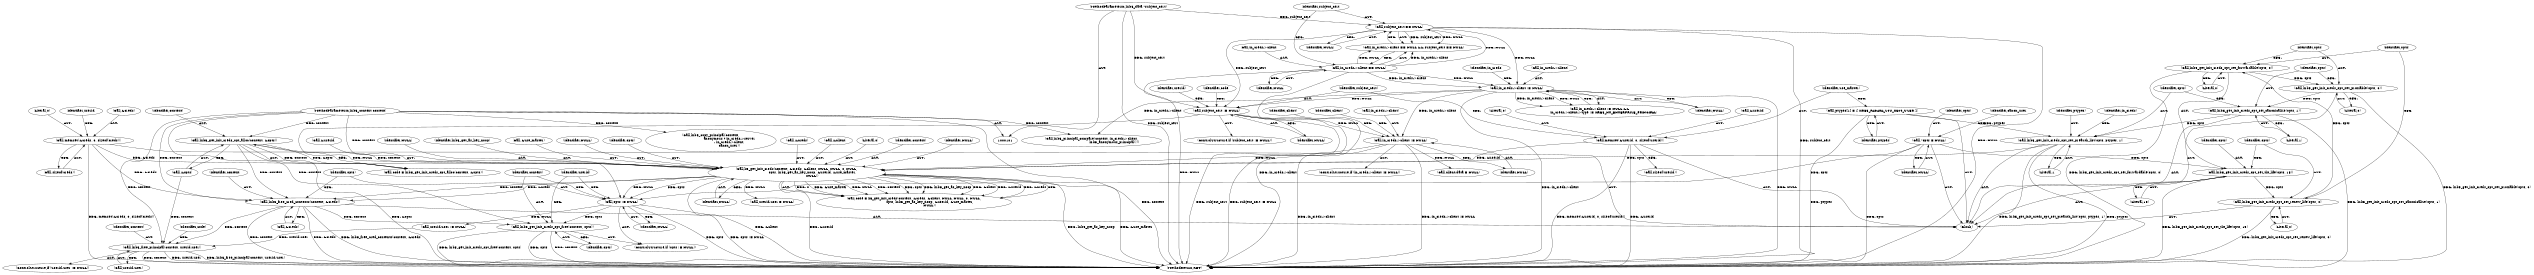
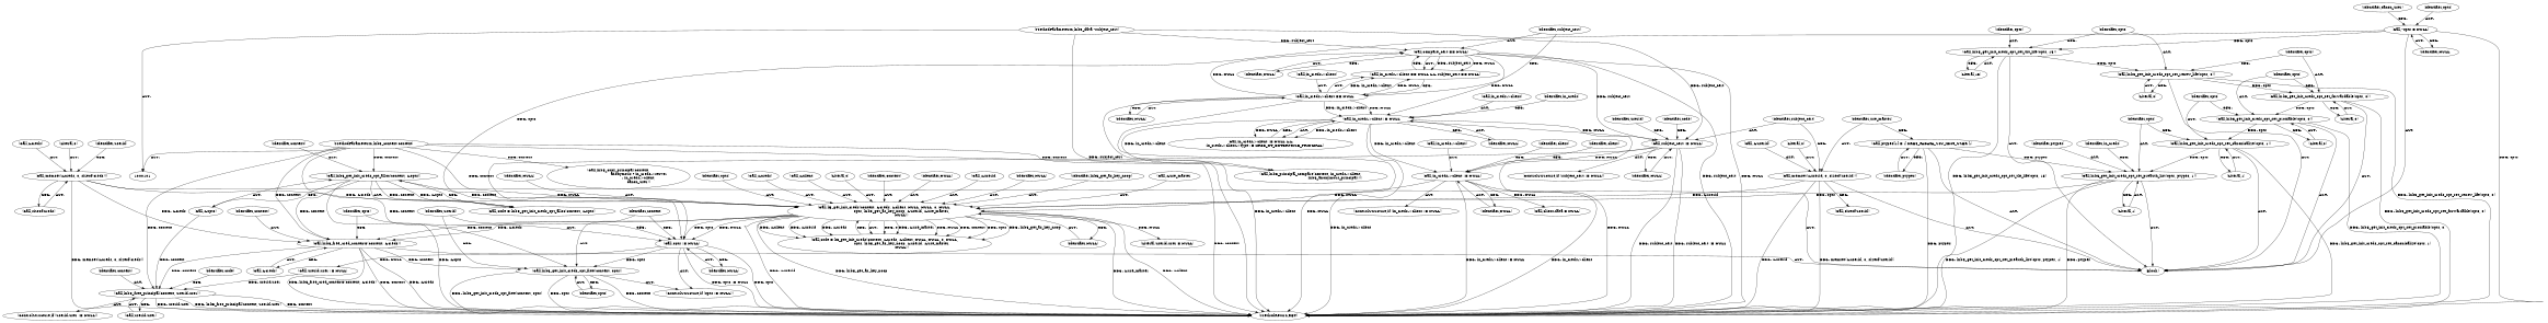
  digraph {
    n1 [label="(Call,krb5_get_init_creds_opt_free(context, opts))"]
    n2 [label="(ControlStructure,if (opts != NULL))"]
    n3 [label="(MethodReturn,RET)"]
    n4 [label="(Identifier,opts)"]
    n5 [label="(Call,krb5_free_principal(context, userid.user))"]
    n6 [label="(Call,userid.user)"]
    n7 [label="(ControlStructure,if (userid.user != NULL))"]
    n8 [label="(Call,krb5_free_cred_contents(context, &creds))"]
    n9 [label="(Block,)"]
    n10 [label="(Call,&creds)"]
    n11 [label="(Call,krb5_get_init_creds_opt_alloc(context, &opts))"]
    n12 [label="(Call,k5_get_init_creds(context, &creds, &client, NULL, NULL, 0, NULL,\n                              opts, krb5_get_as_key_noop, &userid, &use_master,\n                              NULL))"]
    n13 [label="(Call,&opts)"]
    n14 [label="(Call,code = krb5_get_init_creds_opt_alloc(context, &opts))"]
    n15 [label="(Call,opts != NULL)"]
-   n16 [label="(Call,userid.user = NULL)"]
+   n16 [label="(Literal,userid.user = NULL)"]
    n17 [label="(Call,code = k5_get_init_creds(context, &creds, &client, NULL, NULL, 0, NULL,\n                              opts, krb5_get_as_key_noop, &userid, &use_master,\n                              NULL))"]
    n18 [label="(Identifier,NULL)"]
    n19 [label="(MethodParameterIn,krb5_context context)"]
    n20 [label="(Call,krb5_principal_compare(context, in_creds->client,\n                                           krb5_anonymous_principal()))"]
    n21 [label="(Call,krb5_copy_principal(context,\n                                   anonymous ? in_creds->server\n                                   : in_creds->client,\n                                   canon_user))"]
    1000101
    n23 [label="(Identifier,NULL)"]
    n24 [label="(Call,userid.user != NULL)"]
    n25 [label="(Call,memset(&creds, 0, sizeof(creds)))"]
    n26 [label="(Call,sizeof(creds))"]
    n27 [label="(Call,in_creds->client != NULL)"]
    n28 [label="(ControlStructure,if (in_creds->client != NULL))"]
    n29 [label="(Call,client.data = NULL)"]
    n30 [label="(Identifier,NULL)"]
    n31 [label="(Call,in_creds->client != NULL)"]
    n32 [label="(Call,subject_cert != NULL)"]
    n33 [label="(Call,in_creds->client != NULL &&\n        in_creds->client->type != KRB5_NT_ENTERPRISE_PRINCIPAL)"]
    n34 [label="(Identifier,NULL)"]
    n35 [label="(ControlStructure,if (subject_cert != NULL))"]
    n36 [label="(Identifier,NULL)"]
    n37 [label="(Call,in_creds->client == NULL)"]
-   n38 [label="(Call,subject_cert == NULL)"]
+   n38 [label="(Call,compare_cert == NULL)"]
    n39 [label="(Call,in_creds->client == NULL && subject_cert == NULL)"]
    n40 [label="(Identifier,NULL)"]
    n41 [label="(Identifier,NULL)"]
    n42 [label="(MethodParameterIn,krb5_data *subject_cert)"]
    n43 [label="(Call,krb5_get_init_creds_opt_set_preauth_list(opts, ptypes, 1))"]
    n44 [label="(Literal,1)"]
    n45 [label="(Call,krb5_get_init_creds_opt_set_canonicalize(opts, 1))"]
    n46 [label="(Literal,1)"]
    n47 [label="(Call,krb5_get_init_creds_opt_set_proxiable(opts, 0))"]
    n48 [label="(Literal,0)"]
    n49 [label="(Call,krb5_get_init_creds_opt_set_forwardable(opts, 0))"]
    n50 [label="(Literal,0)"]
    n51 [label="(Call,krb5_get_init_creds_opt_set_renew_life(opts, 0))"]
    n52 [label="(Literal,0)"]
    n53 [label="(Call,krb5_get_init_creds_opt_set_tkt_life(opts, 15))"]
    n54 [label="(Literal,15)"]
    n55 [label="(Call,*opts = NULL)"]
    n56 [label="(Identifier,NULL)"]
    n57 [label="(Call,ptypes[1] = { KRB5_PADATA_S4U_X509_USER })"]
    n58 [label="(Identifier,ptypes)"]
    n59 [label="(Call,memset(&userid, 0, sizeof(userid)))"]
    n60 [label="(Call,sizeof(userid))"]
    n61 [label="(Identifier,userid)"]
    n62 [label="(Identifier,context)"]
    n63 [label="(Call,in_creds->client)"]
    n64 [label="(Literal,0)"]
    n65 [label="(Identifier,opts)"]
    n66 [label="(Call,&use_master)"]
    n67 [label="(Identifier,opts)"]
    n68 [label="(Identifier,opts)"]
    n69 [label="(Identifier,context)"]
    n70 [label="(Identifier,context)"]
    n71 [label="(Identifier,userid)"]
    n72 [label="(Identifier,ptypes)"]
    n73 [label="(Identifier,code)"]
    n74 [label="(Identifier,opts)"]
    n75 [label="(Identifier,NULL)"]
    n76 [label="(Identifier,canon_user)"]
    n77 [label="(Call,&creds)"]
    n78 [label="(Identifier,code)"]
    n79 [label="(Identifier,opts)"]
    n80 [label="(Literal,0)"]
    n81 [label="(Identifier,opts)"]
    n82 [label="(Call,&creds)"]
    n83 [label="(Call,&client)"]
    n84 [label="(Identifier,userid)"]
    n85 [label="(Identifier,subject_cert)"]
    n86 [label="(Identifier,client)"]
    n87 [label="(Literal,0)"]
    n88 [label="(Identifier,context)"]
    n89 [label="(Identifier,NULL)"]
    n90 [label="(Call,&userid)"]
    n91 [label="(Call,in_creds->client)"]
    n92 [label="(Identifier,context)"]
    n93 [label="(Call,&userid)"]
    n94 [label="(Identifier,opts)"]
    n95 [label="(Call,in_creds->client)"]
    n96 [label="(Identifier,in_creds)"]
    n97 [label="(Identifier,client)"]
    n98 [label="(Identifier,NULL)"]
    n99 [label="(Identifier,opts)"]
    n100 [label="(Identifier,subject_cert)"]
    n101 [label="(Identifier,opts)"]
    n102 [label="(Identifier,use_master)"]
    n103 [label="(Identifier,krb5_get_as_key_noop)"]
    n104 [label="(Identifier,in_creds)"]
    n1 -> n2 [label="AST: "]
    n1 -> n3 [label="DDG: krb5_get_init_creds_opt_free(context, opts)"]
    n1 -> n3 [label="DDG: opts"]
    n1 -> n3 [label="DDG: context"]
    n1 -> n4 [label="CFG: "]
    n4 -> n1 [label="AST: "]
    n5 -> n3 [label="DDG: userid.user"]
    n5 -> n3 [label="DDG: krb5_free_principal(context, userid.user)"]
    n5 -> n3 [label="DDG: context"]
    n5 -> n6 [label="CFG: "]
    n5 -> n7 [label="AST: "]
    n6 -> n5 [label="AST: "]
    n8 -> n1 [label="DDG: context"]
    n8 -> n3 [label="DDG: context"]
    n8 -> n3 [label="DDG: &creds"]
    n8 -> n3 [label="DDG: krb5_free_cred_contents(context, &creds)"]
    n8 -> n5 [label="DDG: context"]
    n8 -> n9 [label="AST: "]
    n8 -> n10 [label="CFG: "]
    n10 -> n8 [label="AST: "]
    n11 -> n3 [label="DDG: &opts"]
    n11 -> n8 [label="DDG: context"]
    n11 -> n12 [label="DDG: context"]
    n11 -> n13 [label="CFG: "]
    n11 -> n14 [label="AST: "]
    n11 -> n14 [label="DDG: context"]
    n11 -> n14 [label="DDG: &opts"]
    n12 -> n3 [label="DDG: &client"]
    n12 -> n3 [label="DDG: &userid"]
    n12 -> n3 [label="DDG: krb5_get_as_key_noop"]
    n12 -> n3 [label="DDG: &use_master"]
    n12 -> n8 [label="DDG: context"]
    n12 -> n8 [label="DDG: &creds"]
    n12 -> n15 [label="DDG: opts"]
    n12 -> n15 [label="DDG: NULL"]
    n12 -> n16 [label="DDG: NULL"]
    n12 -> n17 [label="AST: "]
    n12 -> n17 [label="DDG: 0"]
    n12 -> n17 [label="DDG: &use_master"]
    n12 -> n17 [label="DDG: NULL"]
    n12 -> n17 [label="DDG: context"]
    n12 -> n17 [label="DDG: opts"]
    n12 -> n17 [label="DDG: krb5_get_as_key_noop"]
    n12 -> n17 [label="DDG: &client"]
    n12 -> n17 [label="DDG: &userid"]
    n12 -> n17 [label="DDG: &creds"]
    n12 -> n18 [label="CFG: "]
    n13 -> n5 [label="DDG: context"]
    n13 -> n11 [label="AST: "]
    n14 -> n11 [label="CFG: "]
    n15 -> n1 [label="DDG: opts"]
    n15 -> n2 [label="AST: "]
    n15 -> n3 [label="DDG: opts != NULL"]
    n15 -> n3 [label="DDG: opts"]
    n15 -> n23 [label="CFG: "]
    n15 -> n24 [label="DDG: NULL"]
    n17 -> n12 [label="CFG: "]
    n18 -> n12 [label="AST: "]
    n19 -> n1 [label="DDG: context"]
    n19 -> n3 [label="DDG: context"]
    n19 -> n5 [label="DDG: context"]
    n19 -> n8 [label="DDG: context"]
    n19 -> n11 [label="DDG: context"]
    n19 -> n12 [label="DDG: context"]
    n19 -> n20 [label="DDG: context"]
    n19 -> n21 [label="DDG: context"]
    n19 -> 1000101 [label="AST: "]
    n23 -> n15 [label="AST: "]
    n24 -> n5 [label="DDG: userid.user"]
    n25 -> n3 [label="DDG: memset(&creds, 0, sizeof(creds))"]
    n25 -> n8 [label="DDG: &creds"]
    n25 -> n9 [label="AST: "]
    n25 -> n12 [label="DDG: &creds"]
    n25 -> n26 [label="CFG: "]
    n26 -> n25 [label="AST: "]
    n27 -> n3 [label="DDG: in_creds->client != NULL"]
    n27 -> n3 [label="DDG: in_creds->client"]
    n27 -> n12 [label="DDG: NULL"]
    n27 -> n28 [label="AST: "]
    n27 -> n29 [label="DDG: NULL"]
    n27 -> n30 [label="CFG: "]
    n30 -> n27 [label="AST: "]
    n31 -> n3 [label="DDG: in_creds->client"]
    n31 -> n3 [label="DDG: NULL"]
    n31 -> n20 [label="DDG: in_creds->client"]
    n31 -> n27 [label="DDG: in_creds->client"]
    n31 -> n32 [label="DDG: NULL"]
    n31 -> n33 [label="AST: "]
    n31 -> n33 [label="DDG: in_creds->client"]
    n31 -> n33 [label="DDG: NULL"]
    n31 -> n34 [label="CFG: "]
    n32 -> n3 [label="DDG: subject_cert != NULL"]
    n32 -> n3 [label="DDG: subject_cert"]
    n32 -> n15 [label="DDG: NULL"]
    n32 -> n27 [label="DDG: NULL"]
    n32 -> n35 [label="AST: "]
    n32 -> n36 [label="CFG: "]
    n33 -> n31 [label="CFG: "]
    n34 -> n31 [label="AST: "]
    n36 -> n32 [label="AST: "]
    n37 -> n3 [label="DDG: NULL"]
    n37 -> n3 [label="DDG: in_creds->client"]
    n37 -> n31 [label="DDG: in_creds->client"]
    n37 -> n31 [label="DDG: NULL"]
    n37 -> n38 [label="DDG: NULL"]
    n37 -> n39 [label="AST: "]
    n37 -> n39 [label="DDG: in_creds->client"]
    n37 -> n39 [label="DDG: NULL"]
    n37 -> n40 [label="CFG: "]
    n38 -> n3 [label="DDG: subject_cert"]
    n38 -> n3 [label="DDG: NULL"]
    n38 -> n31 [label="DDG: NULL"]
    n38 -> n32 [label="DDG: subject_cert"]
    n38 -> n39 [label="AST: "]
    n38 -> n39 [label="DDG: subject_cert"]
    n38 -> n39 [label="DDG: NULL"]
    n38 -> n41 [label="CFG: "]
    n39 -> n37 [label="CFG: "]
    n39 -> n38 [label="CFG: "]
    n40 -> n37 [label="AST: "]
    n41 -> n38 [label="AST: "]
    n42 -> n3 [label="DDG: subject_cert"]
    n42 -> 1000101 [label="AST: "]
    n42 -> n32 [label="DDG: subject_cert"]
    n42 -> n38 [label="DDG: subject_cert"]
    n43 -> n3 [label="DDG: ptypes"]
    n43 -> n3 [label="DDG: krb5_get_init_creds_opt_set_preauth_list(opts, ptypes, 1)"]
    n43 -> n9 [label="AST: "]
    n43 -> n12 [label="DDG: opts"]
    n43 -> n44 [label="CFG: "]
    n44 -> n43 [label="AST: "]
    n45 -> n3 [label="DDG: krb5_get_init_creds_opt_set_canonicalize(opts, 1)"]
    n45 -> n9 [label="AST: "]
    n45 -> n43 [label="DDG: opts"]
    n45 -> n46 [label="CFG: "]
    n46 -> n45 [label="AST: "]
    n47 -> n3 [label="DDG: krb5_get_init_creds_opt_set_proxiable(opts, 0)"]
    n47 -> n9 [label="AST: "]
    n47 -> n45 [label="DDG: opts"]
    n47 -> n48 [label="CFG: "]
    n48 -> n47 [label="AST: "]
    n49 -> n3 [label="DDG: krb5_get_init_creds_opt_set_forwardable(opts, 0)"]
-   n49 -> n53 [label="AST: "]
+   n49 -> n9 [label="AST: "]
    n49 -> n47 [label="DDG: opts"]
    n49 -> n50 [label="CFG: "]
    n50 -> n49 [label="AST: "]
    n51 -> n3 [label="DDG: krb5_get_init_creds_opt_set_renew_life(opts, 0)"]
    n51 -> n9 [label="AST: "]
    n51 -> n49 [label="DDG: opts"]
    n51 -> n52 [label="CFG: "]
    n52 -> n51 [label="AST: "]
    n53 -> n3 [label="DDG: krb5_get_init_creds_opt_set_tkt_life(opts, 15)"]
    n53 -> n9 [label="AST: "]
    n53 -> n51 [label="DDG: opts"]
    n53 -> n54 [label="CFG: "]
    n54 -> n53 [label="AST: "]
    n55 -> n3 [label="DDG: opts"]
    n55 -> n9 [label="AST: "]
    n55 -> n15 [label="DDG: opts"]
    n55 -> n53 [label="DDG: opts"]
    n55 -> n56 [label="CFG: "]
    n56 -> n55 [label="AST: "]
    n57 -> n3 [label="DDG: ptypes"]
    n57 -> n9 [label="AST: "]
    n57 -> n43 [label="DDG: ptypes"]
    n57 -> n58 [label="CFG: "]
    n58 -> n57 [label="AST: "]
    n59 -> n3 [label="DDG: &userid"]
    n59 -> n3 [label="DDG: memset(&userid, 0, sizeof(userid))"]
    n59 -> n9 [label="AST: "]
    n59 -> n12 [label="DDG: &userid"]
    n59 -> n60 [label="CFG: "]
    n61 -> n32 [label="CFG: "]
    n62 -> n8 [label="AST: "]
    n63 -> n37 [label="AST: "]
    n64 -> n59 [label="AST: "]
    n65 -> n51 [label="AST: "]
    n65 -> n53 [label="CFG: "]
    n66 -> n12 [label="AST: "]
    n67 -> n47 [label="AST: "]
    n67 -> n49 [label="CFG: "]
    n68 -> n45 [label="AST: "]
    n68 -> n47 [label="CFG: "]
    n69 -> n11 [label="AST: "]
    n70 -> n5 [label="AST: "]
    n71 -> n25 [label="CFG: "]
    n72 -> n43 [label="AST: "]
    n73 -> n5 [label="CFG: "]
    n74 -> n49 [label="AST: "]
    n74 -> n51 [label="CFG: "]
    n75 -> n12 [label="AST: "]
    n76 -> n55 [label="CFG: "]
    n77 -> n25 [label="AST: "]
    n78 -> n32 [label="CFG: "]
    n79 -> n43 [label="AST: "]
    n79 -> n45 [label="CFG: "]
    n80 -> n25 [label="AST: "]
    n81 -> n12 [label="AST: "]
    n82 -> n12 [label="AST: "]
    n83 -> n12 [label="AST: "]
    n84 -> n1 [label="CFG: "]
    n84 -> n15 [label="CFG: "]
    n85 -> n37 [label="CFG: "]
    n85 -> n38 [label="AST: "]
    n86 -> n27 [label="CFG: "]
    n87 -> n12 [label="AST: "]
    n88 -> n12 [label="AST: "]
    n89 -> n12 [label="AST: "]
    n90 -> n12 [label="AST: "]
    n91 -> n27 [label="AST: "]
    n92 -> n1 [label="AST: "]
    n92 -> n15 [label="CFG: "]
    n93 -> n59 [label="AST: "]
    n94 -> n53 [label="AST: "]
    n95 -> n31 [label="AST: "]
    n96 -> n31 [label="CFG: "]
    n97 -> n27 [label="CFG: "]
    n98 -> n12 [label="AST: "]
    n99 -> n8 [label="CFG: "]
    n99 -> n15 [label="AST: "]
    n100 -> n32 [label="AST: "]
    n100 -> n59 [label="CFG: "]
    n101 -> n55 [label="AST: "]
    n102 -> n57 [label="CFG: "]
    n102 -> n59 [label="AST: "]
    n103 -> n12 [label="AST: "]
    n104 -> n43 [label="CFG: "]
  }
